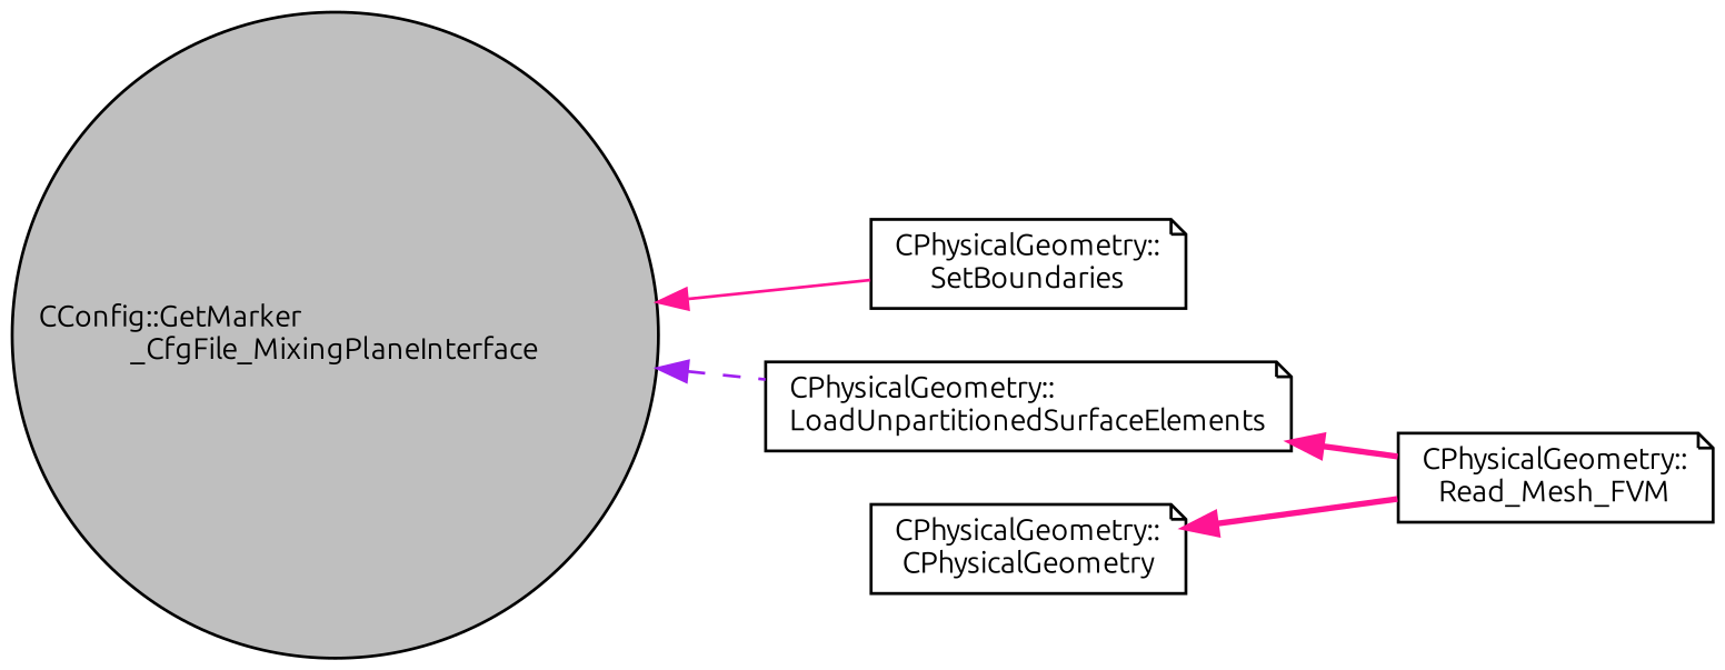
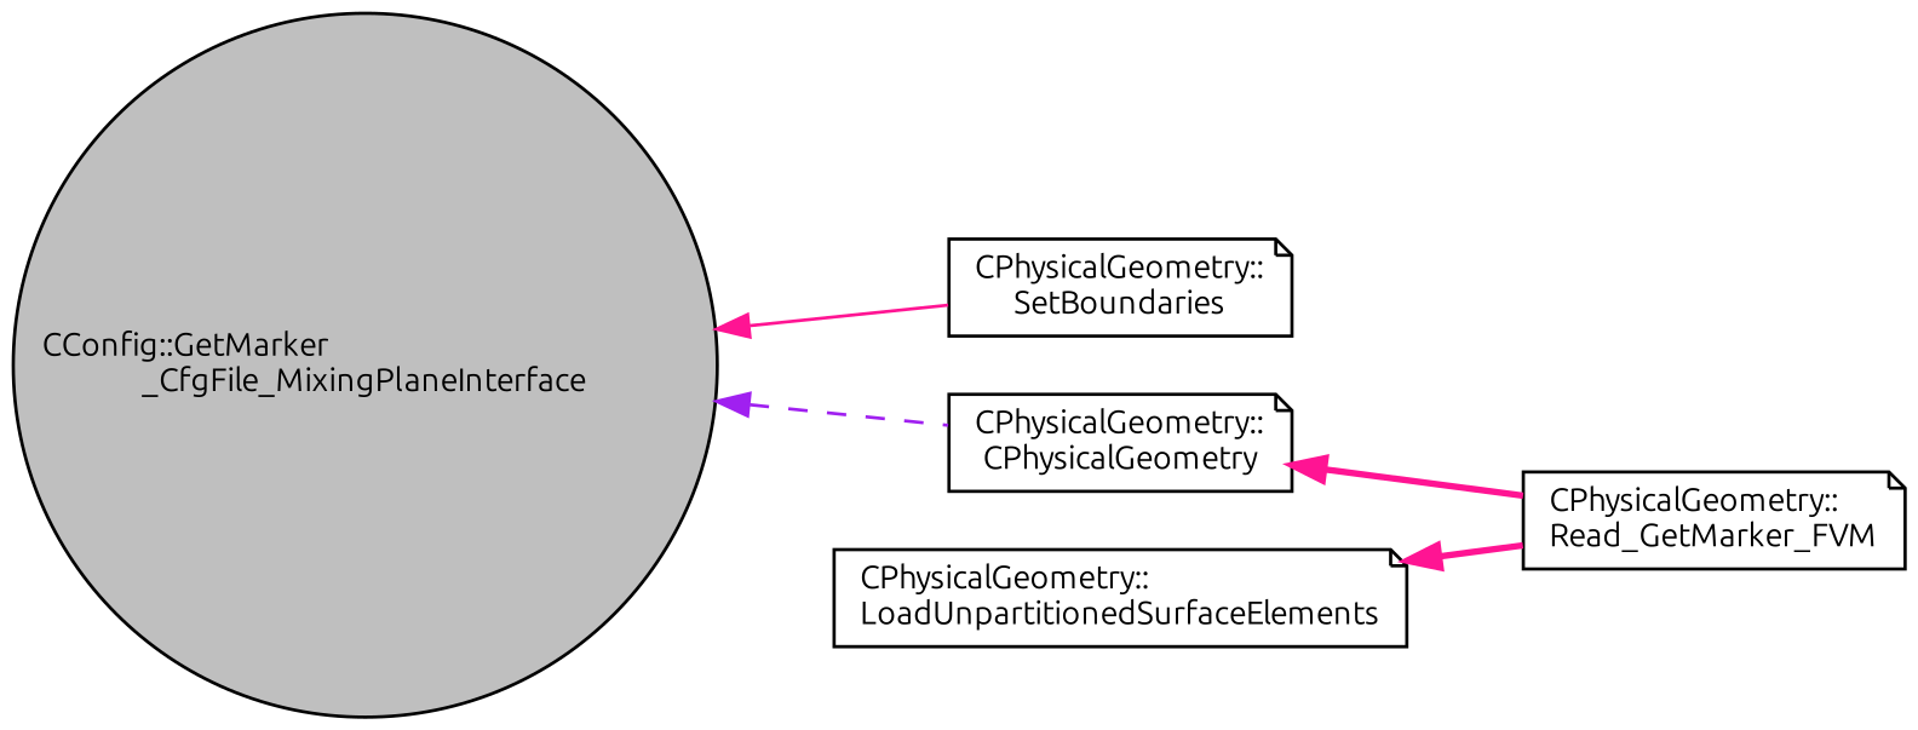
  digraph {
    fontname=Ubuntu
    rankdir=LR
    node [color=black fillcolor=white fontname=Ubuntu fontsize=10 shape=note style=filled]
    edge [color=deeppink dir=back fontname=Ubuntu fontsize=10 labelfontname=Helvetica labelfontsize=10 style=bold]
    n1 [fillcolor=grey75 fontcolor=black height=0.2 label="CConfig::GetMarker\l_CfgFile_MixingPlaneInterface" shape=circle width=0.4]
    n2 [height=0.2 label="CPhysicalGeometry::\lSetBoundaries" width=0.4]
    n3 [height=0.2 label="CPhysicalGeometry::\lLoadUnpartitionedSurfaceElements" width=0.4]
-   n4 [height=0.2 label="CPhysicalGeometry::\lRead_Mesh_FVM" width=0.4]
+   n4 [height=0.2 label="CPhysicalGeometry::\lRead_GetMarker_FVM" width=0.4]
    n5 [height=0.2 label="CPhysicalGeometry::\lCPhysicalGeometry" width=0.4]
    n1 -> n2 [style=solid]
-   n1 -> n3 [color=purple style=dashed]
+   n1 -> n5 [color=purple style=dashed]
    n3 -> n4
    n5 -> n4
  }
